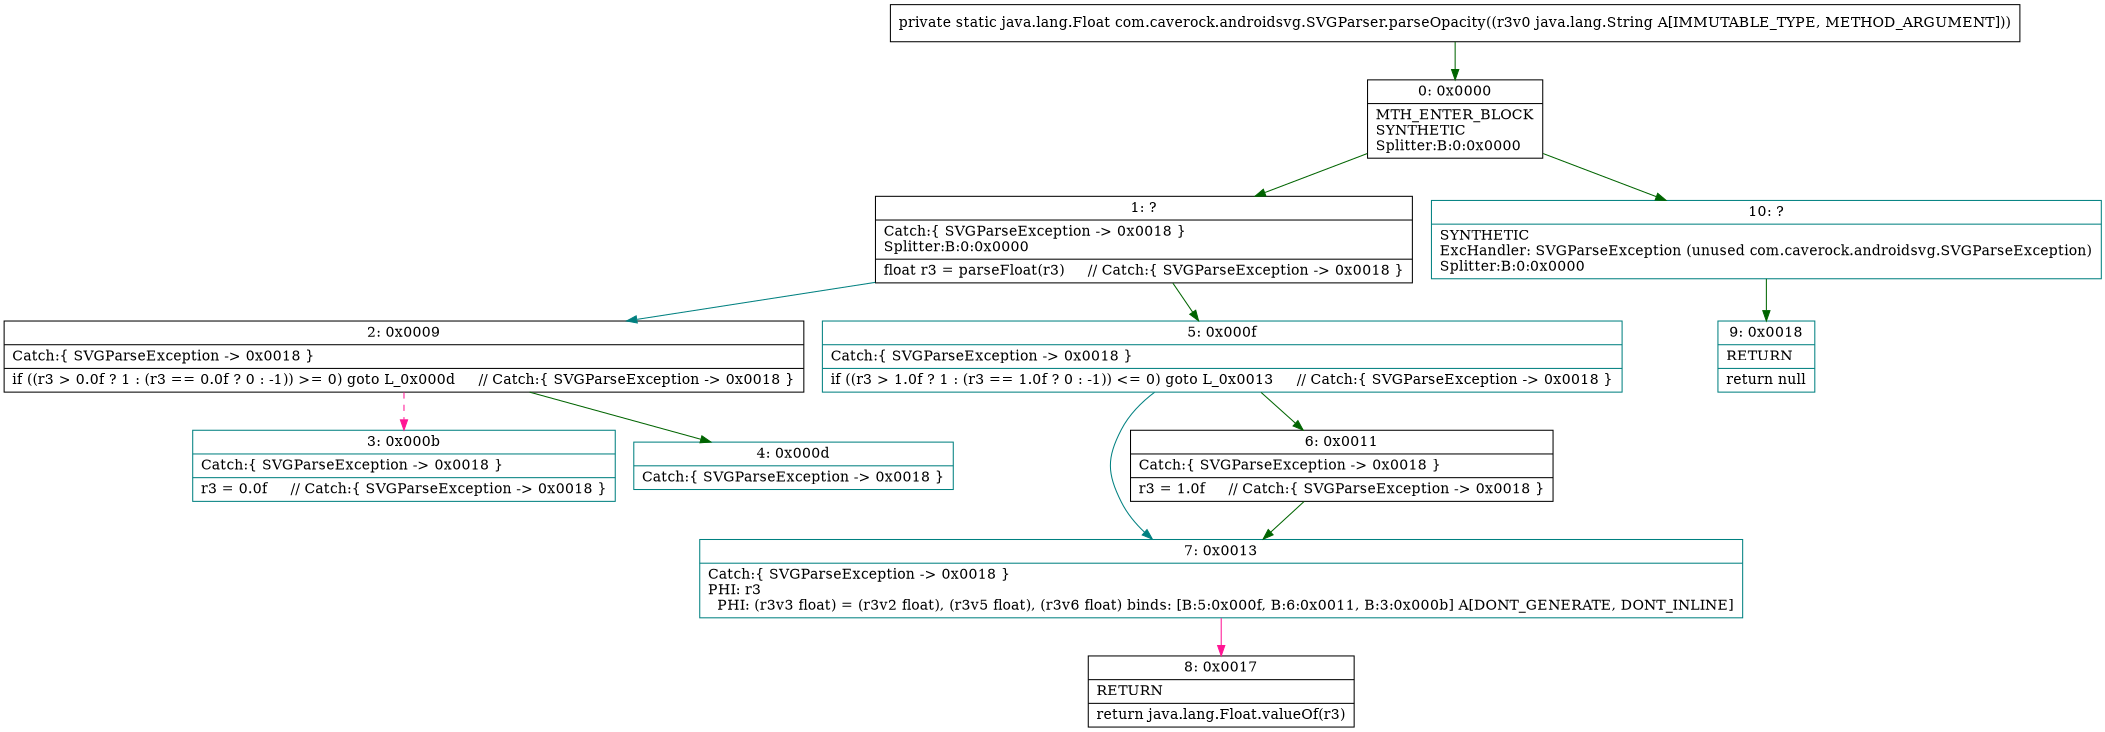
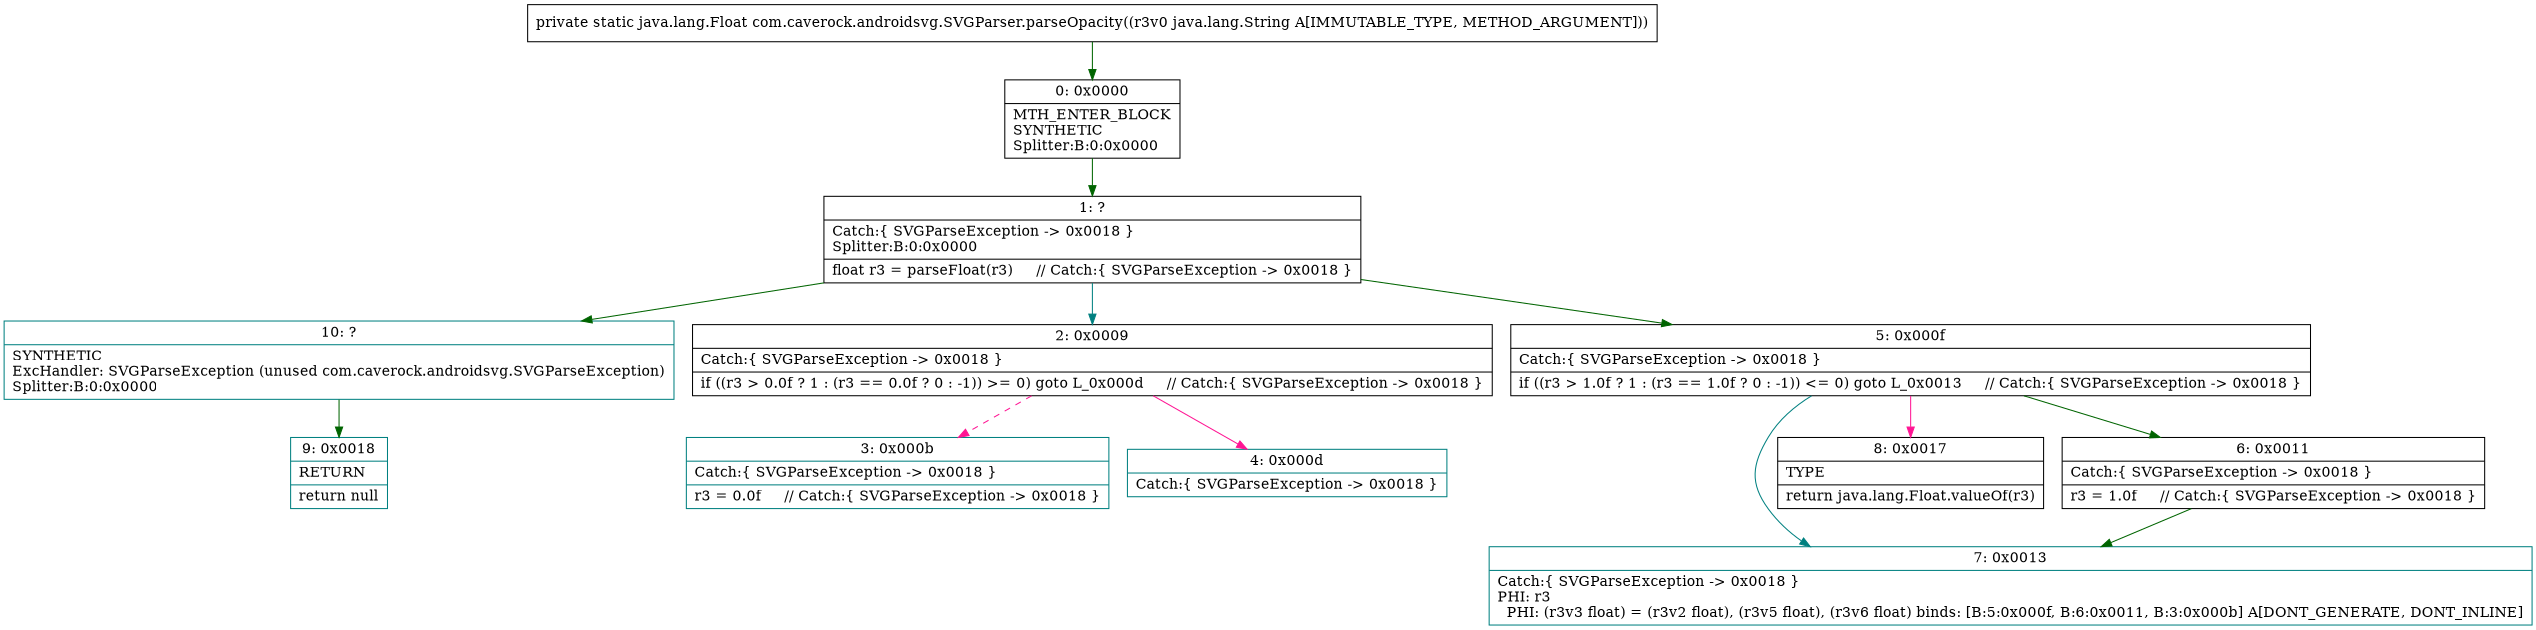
  digraph {
    node [color=black shape=record]
    edge [color=darkgreen]
    n1 [label="{0\:\ 0x0000|MTH_ENTER_BLOCK\lSYNTHETIC\lSplitter:B:0:0x0000\l}"]
    n2 [label="{1\:\ ?|Catch:\{ SVGParseException \-\> 0x0018 \}\lSplitter:B:0:0x0000\l|float r3 = parseFloat(r3)     \/\/ Catch:\{ SVGParseException \-\> 0x0018 \}\l}"]
    n3 [color=teal label="{10\:\ ?|SYNTHETIC\lExcHandler: SVGParseException (unused com.caverock.androidsvg.SVGParseException)\lSplitter:B:0:0x0000\l}"]
    n4 [label="{2\:\ 0x0009|Catch:\{ SVGParseException \-\> 0x0018 \}\l|if ((r3 \> 0.0f ? 1 : (r3 == 0.0f ? 0 : \-1)) \>= 0) goto L_0x000d     \/\/ Catch:\{ SVGParseException \-\> 0x0018 \}\l}"]
-   n5 [color=teal label="{5\:\ 0x000f|Catch:\{ SVGParseException \-\> 0x0018 \}\l|if ((r3 \> 1.0f ? 1 : (r3 == 1.0f ? 0 : \-1)) \<= 0) goto L_0x0013     \/\/ Catch:\{ SVGParseException \-\> 0x0018 \}\l}"]
+   n5 [label="{5\:\ 0x000f|Catch:\{ SVGParseException \-\> 0x0018 \}\l|if ((r3 \> 1.0f ? 1 : (r3 == 1.0f ? 0 : \-1)) \<= 0) goto L_0x0013     \/\/ Catch:\{ SVGParseException \-\> 0x0018 \}\l}"]
    n6 [color=teal label="{9\:\ 0x0018|RETURN\l|return null\l}"]
    n7 [color=teal label="{3\:\ 0x000b|Catch:\{ SVGParseException \-\> 0x0018 \}\l|r3 = 0.0f     \/\/ Catch:\{ SVGParseException \-\> 0x0018 \}\l}"]
    n8 [color=teal label="{4\:\ 0x000d|Catch:\{ SVGParseException \-\> 0x0018 \}\l}"]
    n9 [color=teal label="{7\:\ 0x0013|Catch:\{ SVGParseException \-\> 0x0018 \}\lPHI: r3 \l  PHI: (r3v3 float) = (r3v2 float), (r3v5 float), (r3v6 float) binds: [B:5:0x000f, B:6:0x0011, B:3:0x000b] A[DONT_GENERATE, DONT_INLINE]\l}"]
-   n10 [label="{8\:\ 0x0017|RETURN\l|return java.lang.Float.valueOf(r3)\l}"]
+   n10 [label="{8\:\ 0x0017|TYPE\l|return java.lang.Float.valueOf(r3)\l}"]
    n11 [label="{6\:\ 0x0011|Catch:\{ SVGParseException \-\> 0x0018 \}\l|r3 = 1.0f     \/\/ Catch:\{ SVGParseException \-\> 0x0018 \}\l}"]
    n12 [label="{private static java.lang.Float com.caverock.androidsvg.SVGParser.parseOpacity((r3v0 java.lang.String A[IMMUTABLE_TYPE, METHOD_ARGUMENT])) }"]
    n1 -> n2
-   n1 -> n3
+   n2 -> n3
    n2 -> n4 [color=teal]
    n2 -> n5
    n3 -> n6
    n4 -> n7 [color=deeppink style=dashed]
-   n4 -> n8
+   n4 -> n8 [color=deeppink]
    n5 -> n9 [color=teal]
    n5 -> n11 [style=solid]
-   n9 -> n10 [color=deeppink]
+   n5 -> n10 [color=deeppink]
    n11 -> n9
    n12 -> n1
  }
